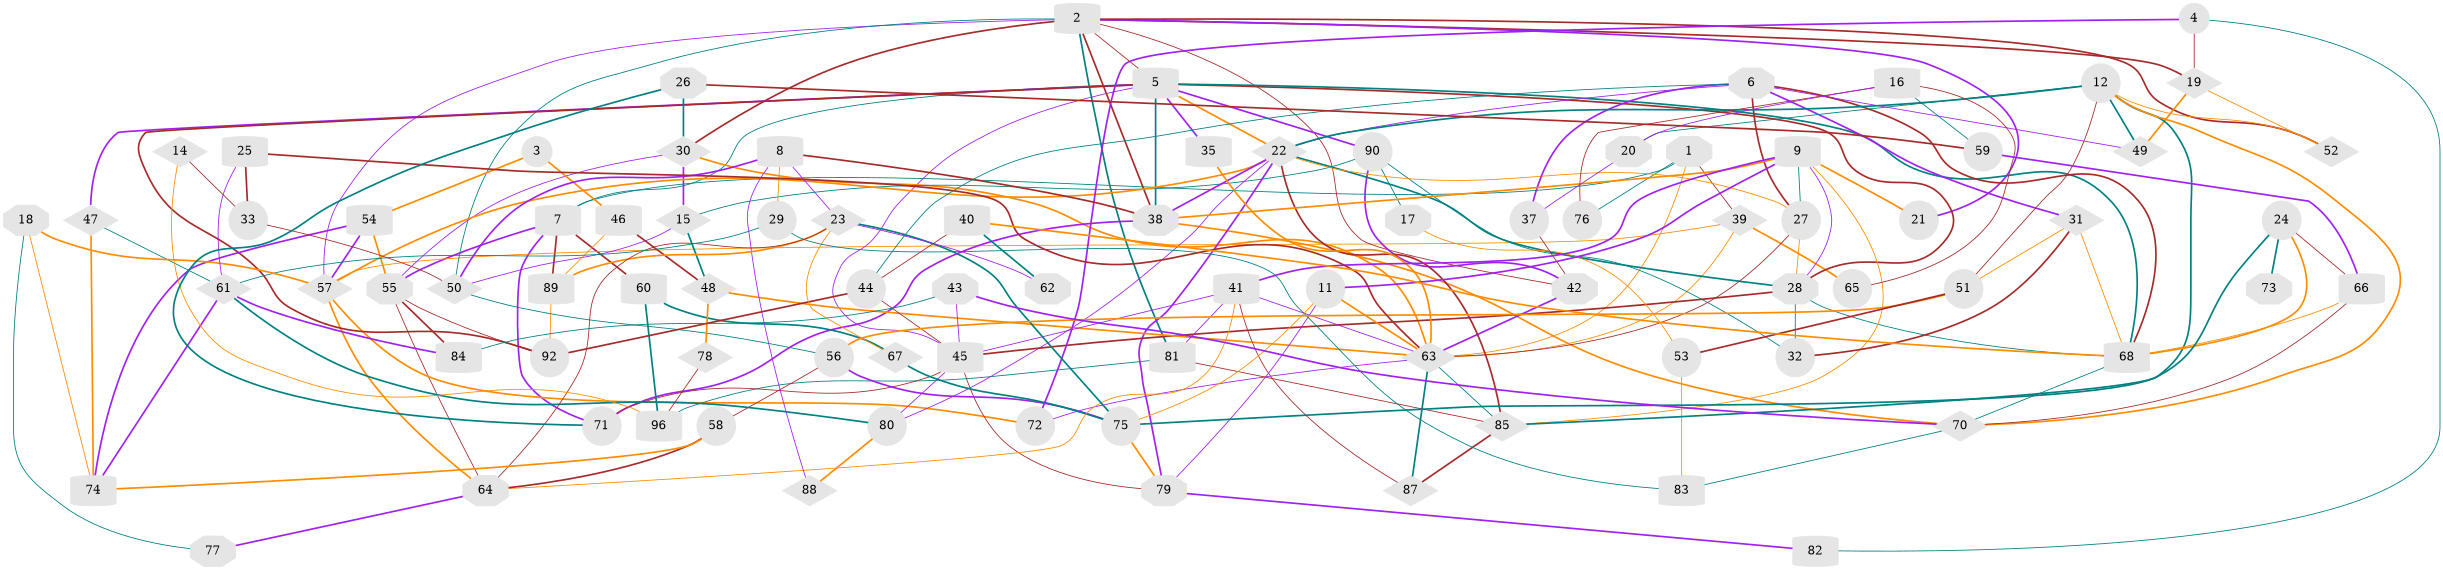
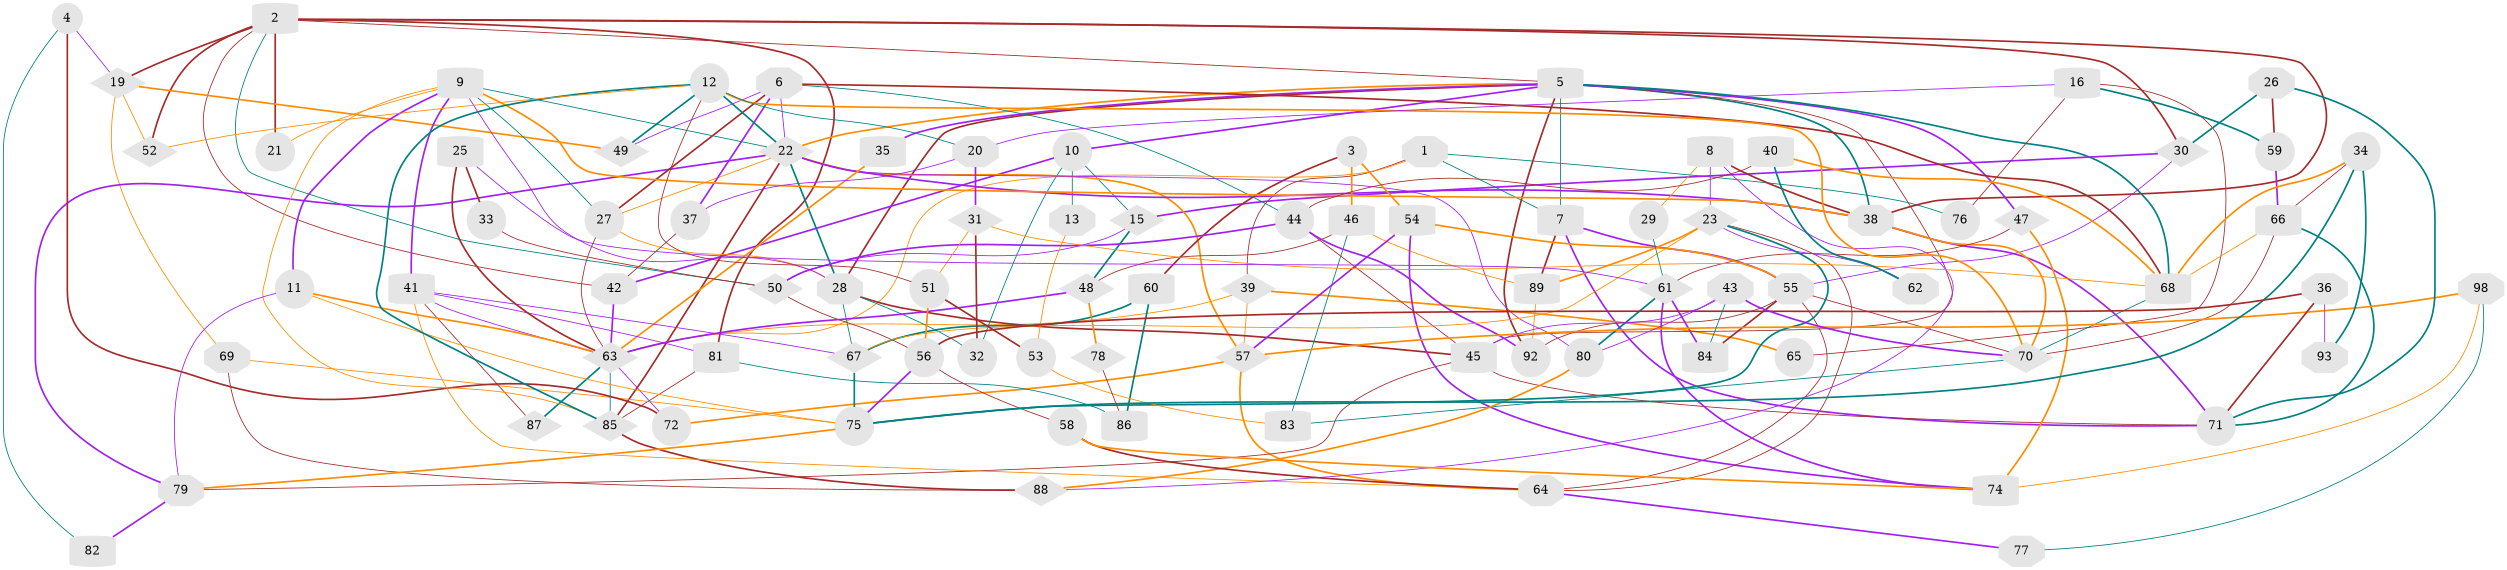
  graph {
    node [color=gray90 shape=circle style=filled]
    edge [color=brown style=bold weight=1.0]
    1 [shape=octagon]
    7 [shape=cylinder]
    39 [shape=diamond]
    63 [shape=diamond]
    76
    55 [shape=octagon]
    71
    89 [shape=cylinder]
    57 [shape=diamond]
    65
    72
    85 [shape=diamond]
    87 [shape=diamond]
    2 [shape=cylinder]
    5 [shape=cylinder]
    19 [shape=diamond]
    21
    30 [shape=diamond]
    38 [shape=octagon]
    42 [shape=octagon]
    50 [shape=diamond]
    52 [shape=diamond]
    81 [shape=cylinder]
-   10 [label=90]
+   10
    22 [shape=diamond]
    28 [shape=octagon]
    35 [shape=cylinder]
    45 [shape=cylinder]
    47 [shape=diamond]
    68 [shape=cylinder]
    n31 [label=92]
    49 [shape=diamond]
+   69 [shape=octagon]
    15 [shape=diamond]
    70 [shape=diamond]
    56
    64 [shape=octagon]
-   86 [shape=cylinder label=96]
+   86 [shape=cylinder]
    46 [shape=cylinder]
    3
    54 [shape=cylinder]
    60 [shape=cylinder]
    48 [shape=diamond]
    74 [shape=cylinder]
    67 [shape=diamond]
    4
    82 [shape=cylinder]
-   17 [shape=octagon]
+   17 [shape=octagon label=13]
    32
    27
    79 [shape=octagon]
    80
    61 [shape=diamond]
    6 [shape=octagon]
    37
    44
    41 [shape=cylinder]
    84 [shape=cylinder]
    8 [shape=cylinder]
    23 [shape=diamond]
    29
    88 [shape=diamond]
    75
    62 [shape=octagon]
    83 [shape=cylinder]
    9 [shape=cylinder]
    11
    53
    12
    20 [shape=octagon]
    51
    31 [shape=diamond]
-   14 [shape=diamond]
    33
    78 [shape=diamond]
    16 [shape=cylinder]
    59
    66 [shape=cylinder]
-   18 [shape=octagon]
+   18 [shape=octagon label=98]
    77 [shape=octagon]
    25 [shape=cylinder]
    26 [shape=octagon]
-   34 [label=24]
-   73 [shape=octagon]
+   34
+   73 [shape=octagon label=93]
+   36 [shape=octagon]
    58
    40 [shape=cylinder]
    43 [shape=octagon]
    1 -- 7 [color=teal style=solid]
    1 -- 39 [style=solid]
    1 -- 63 [color=darkorange style=solid]
    1 -- 76 [color=teal style=solid]
    7 -- 55 [color=purple]
    7 -- 71 [color=purple]
    7 -- 89
    39 -- 63 [color=darkorange style=solid weight=2.0]
    39 -- 57 [color=darkorange style=solid]
    39 -- 65 [color=darkorange]
    63 -- 72 [color=purple style=solid]
    63 -- 85 [color=teal style=solid]
    63 -- 87 [color=teal]
    55 -- n31 [style=solid]
+   55 -- 70 [style=solid]
    55 -- 64 [style=solid]
    55 -- 84
    89 -- n31 [color=darkorange style=solid]
    57 -- 72 [color=darkorange]
    57 -- 64 [color=darkorange]
-   85 -- 87
-   2 -- 57 [color=purple style=solid weight=2.0]
+   85 -- 88
    2 -- 5 [style=solid]
    2 -- 19
-   2 -- 21 [color=purple]
+   2 -- 21
    2 -- 30
    2 -- 38
    2 -- 42 [style=solid]
    2 -- 50 [color=teal style=solid]
    2 -- 52
-   2 -- 81 [color=teal]
+   2 -- 81
    5 -- 7 [color=teal style=solid]
    5 -- 38 [color=teal]
    5 -- 10 [color=purple]
    5 -- 22 [color=darkorange]
    5 -- 28
    5 -- 35 [color=purple]
-   5 -- 45 [color=purple style=solid weight=2.0]
+   5 -- 45 [style=solid weight=2.0]
    5 -- 47 [color=purple]
    5 -- 68 [color=teal weight=2.0]
    5 -- n31
    19 -- 52 [color=darkorange style=solid]
    19 -- 49 [color=darkorange]
-   30 -- 63 [color=darkorange]
+   19 -- 69 [color=darkorange style=solid]
    30 -- 55 [color=purple style=solid]
    30 -- 15 [color=purple]
    38 -- 71 [color=purple]
    38 -- 70 [color=darkorange]
    42 -- 63 [color=purple]
-   50 -- 56 [color=teal style=solid]
+   50 -- 56 [style=solid]
    81 -- 85 [style=solid]
    81 -- 86 [color=teal style=solid]
    10 -- 42 [color=purple]
    10 -- 15 [color=teal style=solid]
    10 -- 17 [color=teal style=solid]
    10 -- 32 [color=teal style=solid]
    22 -- 57 [color=darkorange]
    22 -- 85
    22 -- 38 [color=purple]
    22 -- 28 [color=teal weight=2.0]
    22 -- 27 [color=darkorange style=solid]
    22 -- 79 [color=purple]
    22 -- 80 [color=purple style=solid]
    28 -- 45
-   28 -- 68 [color=teal style=solid]
+   28 -- 67 [color=teal style=solid]
    28 -- 32 [color=teal style=solid]
    35 -- 63 [color=darkorange]
    45 -- 71 [style=solid]
    45 -- 79 [style=solid]
-   45 -- 80 [color=purple style=solid]
+   43 -- 80 [color=purple style=solid]
    47 -- 74 [color=darkorange weight=2.0]
-   47 -- 61 [color=teal style=solid]
+   47 -- 61 [style=solid]
    68 -- 70 [color=teal style=solid]
+   69 -- 88 [style=solid]
+   69 -- 75 [color=darkorange style=solid]
    15 -- 50 [color=purple style=solid]
    15 -- 48 [color=teal]
    70 -- 83 [color=teal style=solid]
    56 -- 75 [color=purple]
    56 -- 58 [style=solid]
    64 -- 77 [color=purple]
    46 -- 89 [color=darkorange style=solid]
-   46 -- 48
+   46 -- 48 [style=solid]
    3 -- 46 [color=darkorange]
    3 -- 54 [color=darkorange]
-   7 -- 60
+   3 -- 60
    54 -- 55 [color=darkorange]
    54 -- 57 [color=purple]
    54 -- 74 [color=purple]
    60 -- 86 [color=teal]
    60 -- 67 [color=teal]
-   48 -- 63 [color=darkorange]
+   48 -- 63 [color=purple]
    48 -- 78 [color=darkorange]
    67 -- 75 [color=teal]
-   4 -- 72 [color=purple]
-   4 -- 19 [style=solid]
+   4 -- 72
+   4 -- 19 [color=purple style=solid]
    4 -- 82 [color=teal style=solid]
    17 -- 53 [color=darkorange style=solid]
    27 -- 63 [style=solid]
    27 -- 28 [color=darkorange style=solid]
    79 -- 82 [color=purple]
    80 -- 88 [color=darkorange]
    61 -- 74 [color=purple]
    61 -- 80 [color=teal]
    61 -- 84 [color=purple]
    6 -- 22 [color=purple style=solid]
    6 -- 68
    6 -- 49 [color=purple style=solid]
    6 -- 27
    6 -- 37 [color=purple]
    6 -- 44 [color=teal style=solid]
    37 -- 42 [style=solid]
    44 -- 45 [style=solid]
-   44 -- n31
+   44 -- n31 [color=purple]
    41 -- 63 [color=purple style=solid]
    41 -- 87 [style=solid]
    41 -- 81 [color=purple style=solid]
    41 -- 64 [color=darkorange style=solid]
-   41 -- 45 [color=purple style=solid]
+   41 -- 67 [color=purple style=solid]
    8 -- 38
-   8 -- 50 [color=purple]
+   44 -- 50 [color=purple]
    8 -- 23 [color=purple style=solid]
    8 -- 29 [color=darkorange style=solid]
    8 -- 88 [color=purple style=solid]
    23 -- 89 [color=darkorange]
    23 -- 64 [style=solid]
    23 -- 67 [color=darkorange style=solid]
    23 -- 75 [color=teal]
    23 -- 62 [color=purple style=solid]
    29 -- 61 [color=teal style=solid]
-   29 -- 83 [color=teal style=solid]
+   46 -- 83 [color=teal style=solid]
    75 -- 79 [color=darkorange]
    9 -- 85 [color=darkorange style=solid]
-   9 -- 21 [color=darkorange]
+   9 -- 21 [color=darkorange style=solid]
    9 -- 38 [color=darkorange]
+   9 -- 22 [color=teal style=solid]
    9 -- 28 [color=purple style=solid]
    9 -- 27 [color=teal style=solid]
    9 -- 41 [color=purple]
    9 -- 11 [color=purple]
    11 -- 63 [color=darkorange]
    11 -- 79 [color=purple style=solid]
    11 -- 75 [color=darkorange style=solid]
    53 -- 83 [color=darkorange style=solid]
    12 -- 85 [color=teal]
    12 -- 52 [color=darkorange style=solid]
    12 -- 22 [color=teal weight=2.0]
    12 -- 49 [color=teal]
    12 -- 70 [color=darkorange]
    12 -- 20 [color=teal style=solid]
    12 -- 51 [style=solid]
    20 -- 37 [color=purple style=solid]
-   6 -- 31 [color=purple]
+   20 -- 31 [color=purple]
    51 -- 56 [color=darkorange]
    51 -- 53
    31 -- 68 [color=darkorange style=solid]
    31 -- 32
    31 -- 51 [color=darkorange style=solid]
-   14 -- 86 [color=darkorange style=solid]
-   14 -- 33 [style=solid]
    33 -- 50 [style=solid]
    78 -- 86 [style=solid]
    16 -- 76 [style=solid]
    16 -- 65 [style=solid]
    16 -- 20 [color=purple style=solid]
-   16 -- 59 [color=teal style=solid]
+   16 -- 59 [color=teal]
    59 -- 66 [color=purple]
+   66 -- 71 [color=teal]
    66 -- 68 [color=darkorange style=solid]
    66 -- 70 [style=solid]
    18 -- 57 [color=darkorange]
    18 -- 74 [color=darkorange style=solid]
    18 -- 77 [color=teal style=solid]
    25 -- 63
    25 -- 61 [color=purple style=solid]
    25 -- 33
    26 -- 71 [color=teal]
    26 -- 30 [color=teal]
    26 -- 59
    34 -- 68 [color=darkorange]
    34 -- 75 [color=teal]
    34 -- 66 [style=solid]
    34 -- 73 [color=teal]
+   36 -- 71
+   36 -- 56
+   36 -- 73 [color=purple style=solid]
    58 -- 64
    58 -- 74 [color=darkorange]
    40 -- 68 [color=darkorange]
    40 -- 44 [style=solid]
    40 -- 62 [color=teal]
    43 -- 45 [color=purple style=solid weight=2.0]
    43 -- 70 [color=purple]
    43 -- 84 [color=teal style=solid]
  }
